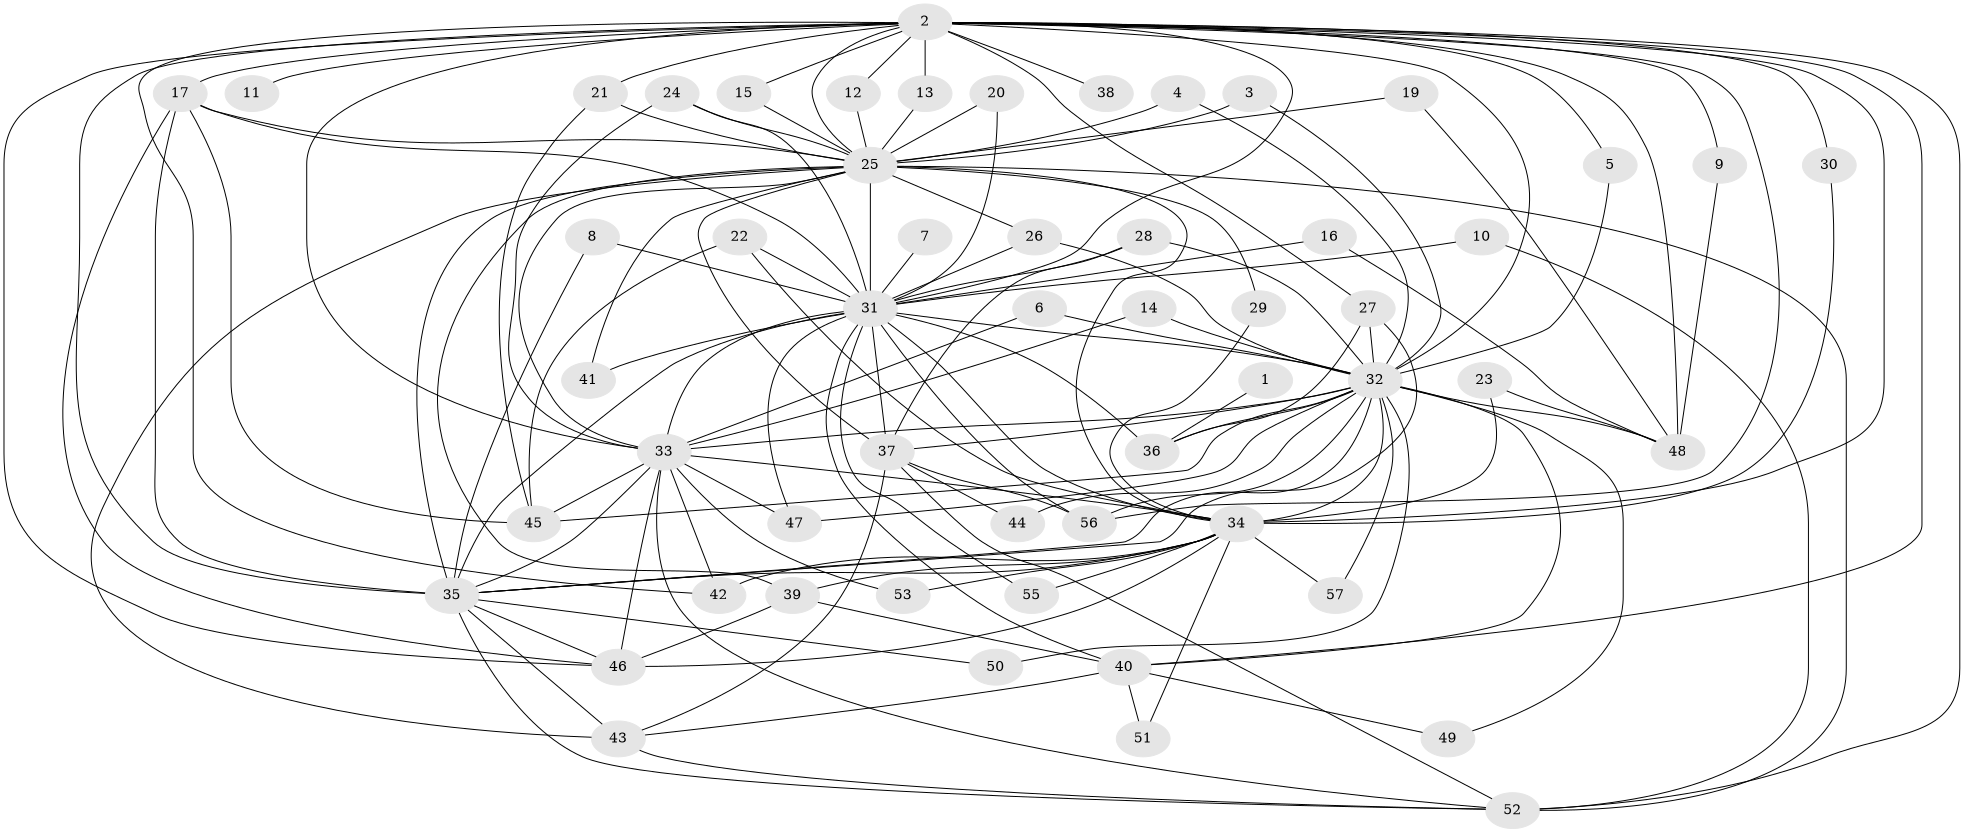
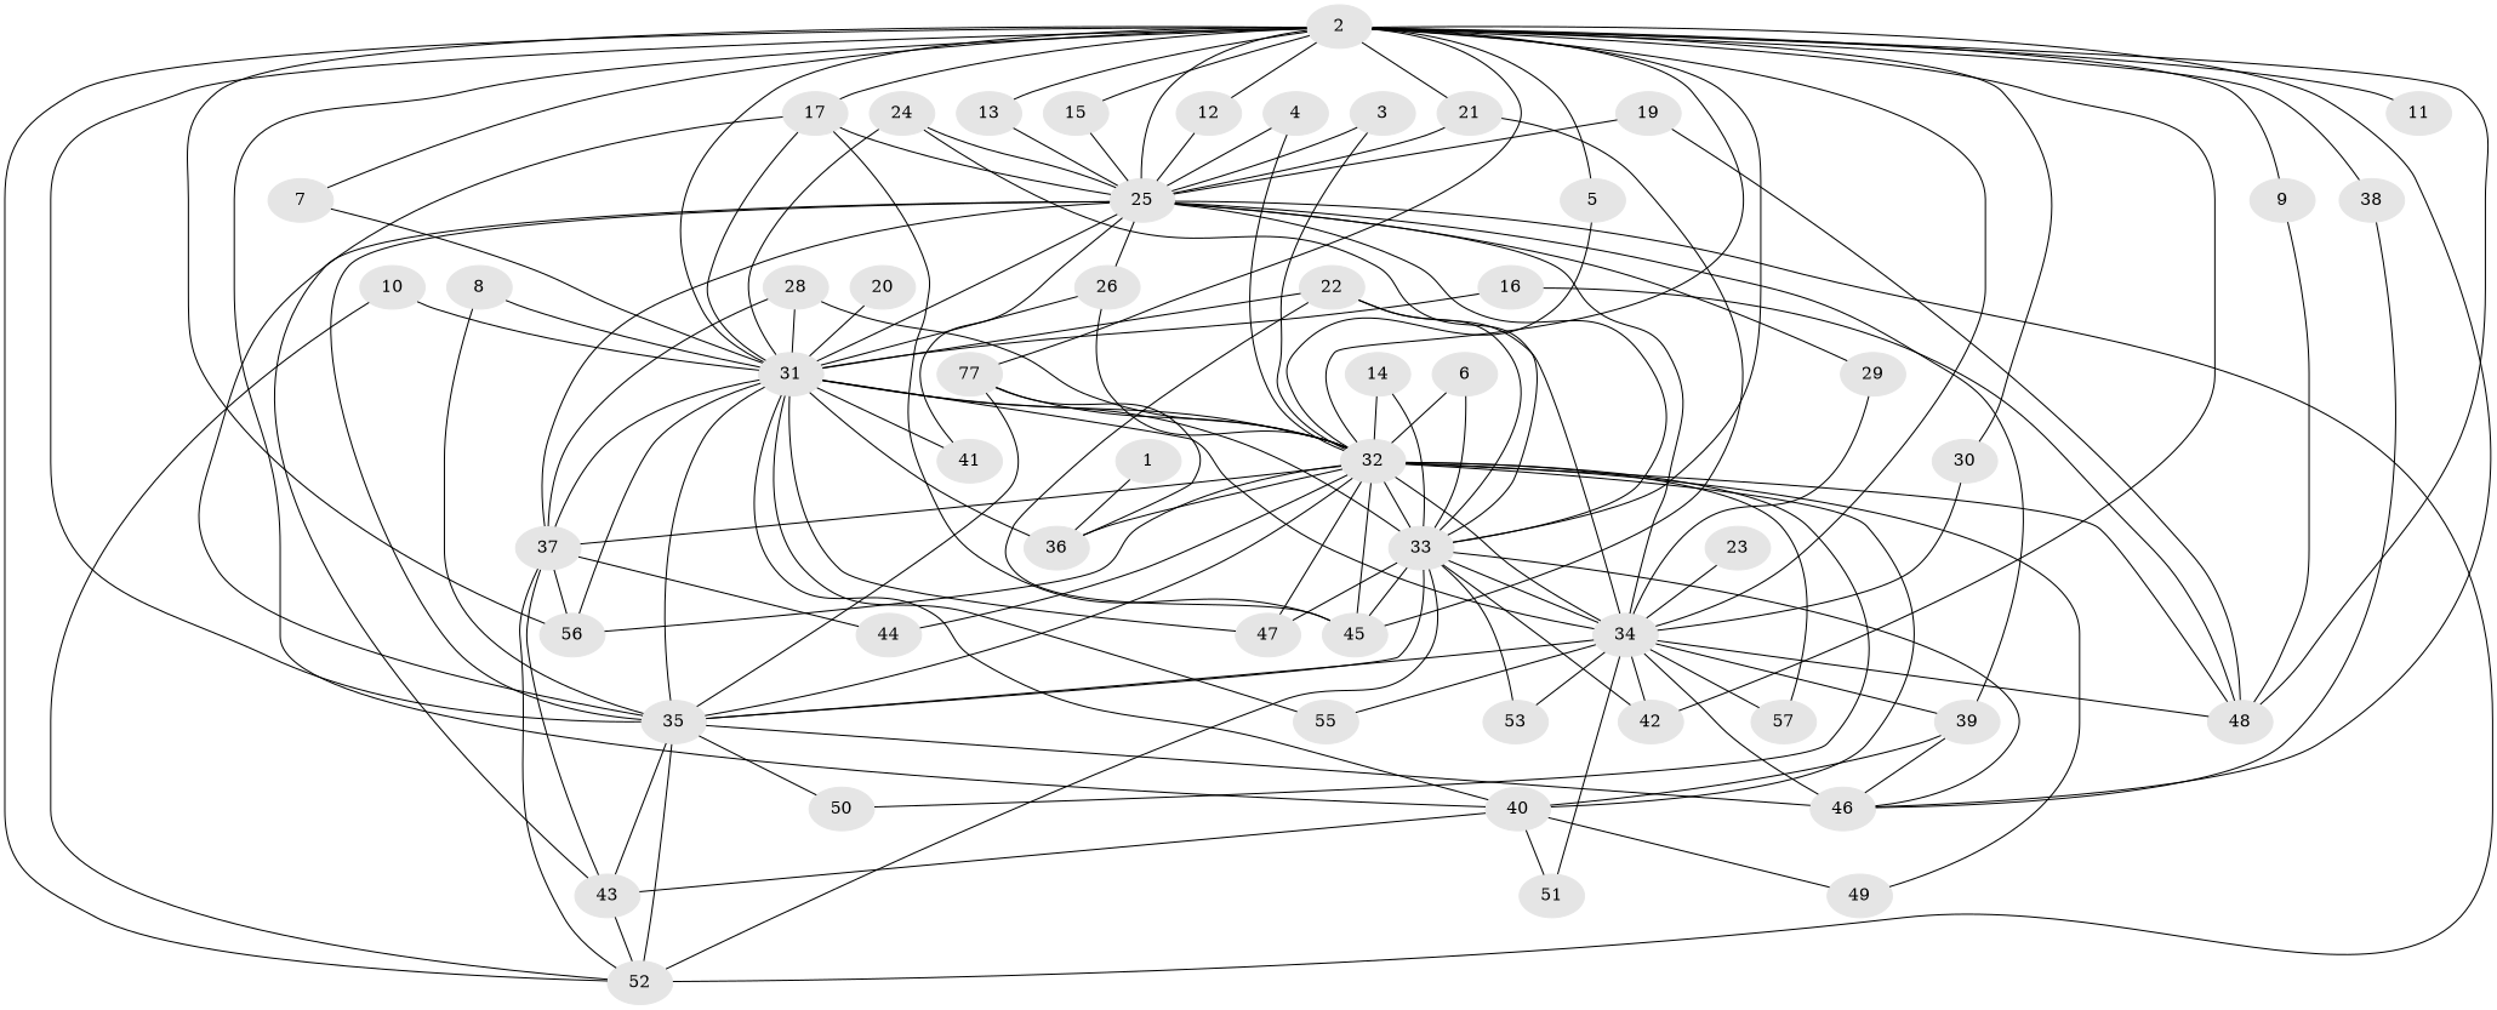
  graph {
    node [color=gray90 style=filled]
    edge [weight=1.0]
    1
    36
    32
    33
    34
    35
    40
    48
    56
    45
    37
    47
    44
    49
    50
    57
    2
    5
    7
    9
    11
    12
    13
    15
    17
    21
    25
-   27
+   27 [label=77]
    30
    31
    38
    42
    46
    52
    26
    29
    39
    41
    43
    55
    53
    51
    3
    4
    6
    8
    10
    14
    16
    19
    20
    22
    23
    24
    28
    1 -- 36
    32 -- 36
    32 -- 33 [weight=2.0]
    32 -- 34 [weight=2.0]
    32 -- 35
    32 -- 40 [weight=3.0]
    32 -- 48
    32 -- 56
    32 -- 45 [weight=2.0]
    32 -- 37
    32 -- 47
    32 -- 44
    32 -- 49
    32 -- 50
    32 -- 57
    33 -- 34 [weight=2.0]
    33 -- 35
    33 -- 45
    33 -- 47
    33 -- 42
    33 -- 46
    33 -- 52
    33 -- 53
    34 -- 35
    34 -- 57
    34 -- 42
    34 -- 46 [weight=3.0]
    34 -- 39
    34 -- 55
    34 -- 53
    34 -- 51
    35 -- 50
    35 -- 46
    35 -- 52
    35 -- 43
    40 -- 49
    40 -- 43
    40 -- 51
    37 -- 56
    37 -- 44
    37 -- 52
    37 -- 43
    2 -- 32 [weight=3.0]
    2 -- 33 [weight=4.0]
    2 -- 34 [weight=2.0]
    2 -- 35 [weight=2.0]
    2 -- 40
    2 -- 48
    2 -- 56
    2 -- 5
+   2 -- 7
    2 -- 9
    2 -- 11
    2 -- 12
    2 -- 13
    2 -- 15
    2 -- 17 [weight=2.0]
    2 -- 21
    2 -- 25 [weight=4.0]
    2 -- 27
    2 -- 30
    2 -- 31 [weight=4.0]
    2 -- 38
    2 -- 42
    2 -- 46
    2 -- 52
    5 -- 32
    7 -- 31
    9 -- 48
    12 -- 25
    13 -- 25
    15 -- 25
    17 -- 35
    17 -- 45
    17 -- 25
    17 -- 31 [weight=2.0]
    21 -- 45
    21 -- 25
    25 -- 33 [weight=2.0]
    25 -- 34 [weight=3.0]
    25 -- 35 [weight=2.0]
    25 -- 37
    25 -- 31 [weight=6.0]
    25 -- 52 [weight=2.0]
    25 -- 26
    25 -- 29
    25 -- 39
    25 -- 41
    25 -- 43
    27 -- 36
    27 -- 32
    27 -- 35
    30 -- 34
    31 -- 36
    31 -- 32 [weight=2.0]
    31 -- 33 [weight=3.0]
    31 -- 34 [weight=3.0]
    31 -- 35 [weight=2.0]
    31 -- 40
    31 -- 56
    31 -- 37
    31 -- 47
    31 -- 41 [weight=2.0]
    31 -- 55
-   17 -- 46
+   38 -- 46
    26 -- 32
    26 -- 31
    29 -- 34
    39 -- 40
    39 -- 46
    43 -- 52
    3 -- 32
    3 -- 25
    4 -- 32
    4 -- 25 [weight=2.0]
    6 -- 32
    6 -- 33
    8 -- 35
    8 -- 31
    10 -- 31
    10 -- 52
    14 -- 32
    14 -- 33
    16 -- 48
    16 -- 31
    19 -- 48
    19 -- 25
-   20 -- 25
    20 -- 31
+   22 -- 33
    22 -- 34
    22 -- 45
    22 -- 31
    23 -- 34
-   23 -- 48
+   34 -- 48
    24 -- 33
    24 -- 25
    24 -- 31
    28 -- 32
    28 -- 37
    28 -- 31
  }
